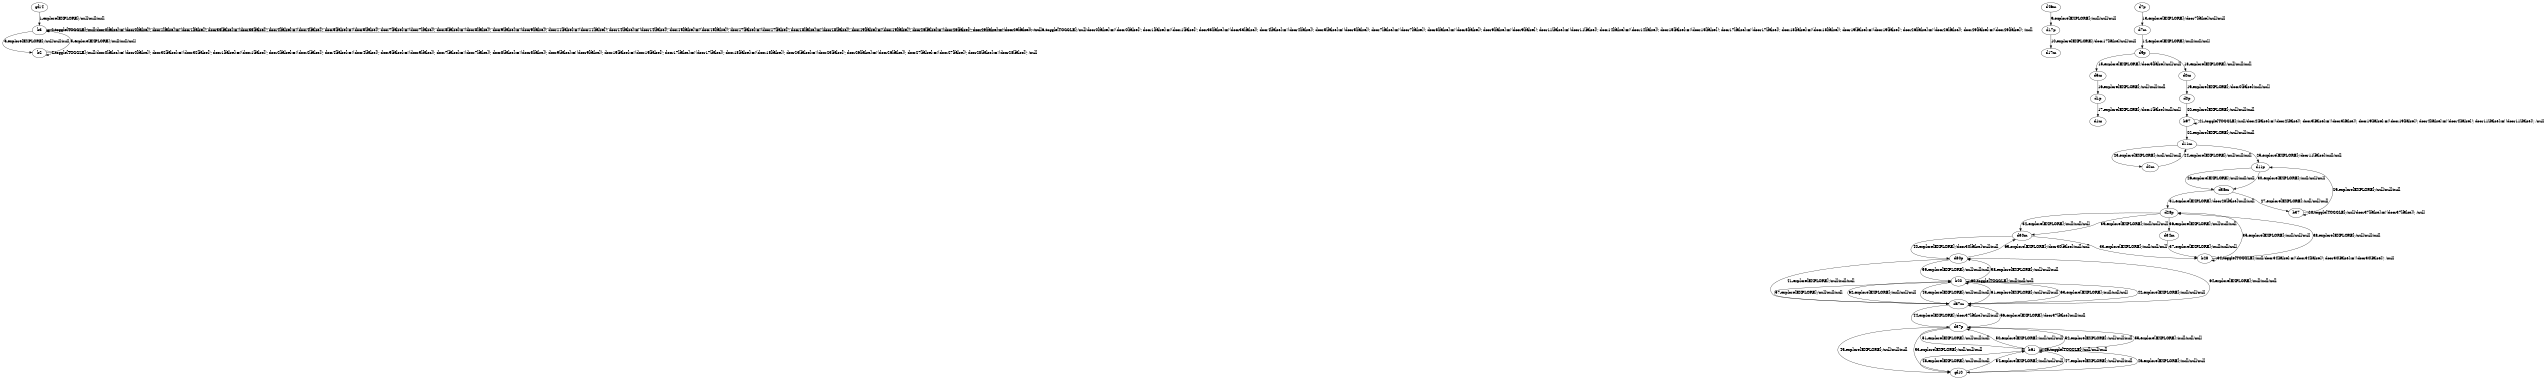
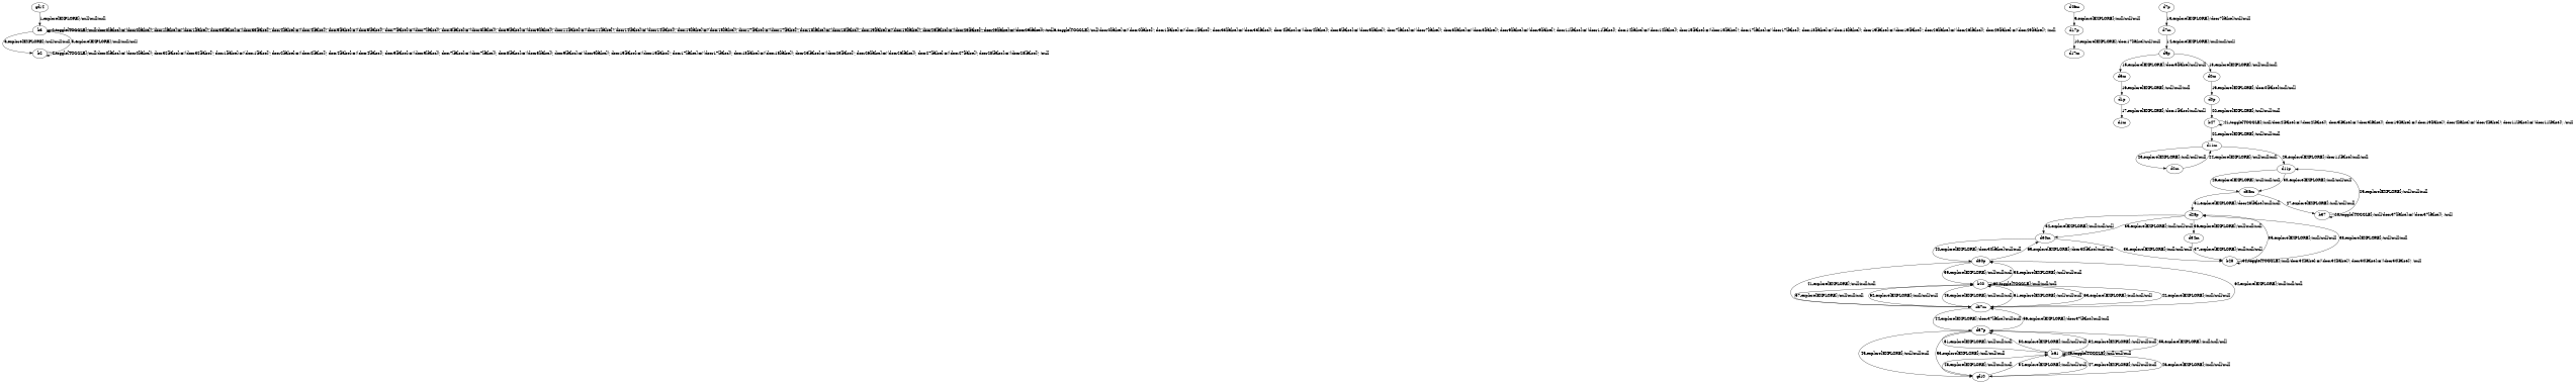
  digraph {
    gf14
    b3
    b2
    n4 [label=d46m]
    d17p
    d17m
    d7p
    d7m
    d5p
    d5m
    d0m
    d1p
    d1m
    d0p
-   b47 [label=b97]
+   b47
    d11m
    d2m
    d11p
    n19 [label=d38m]
    b37
    d28p
    d30m
    d34m
    b28
    n25 [label=d80p]
    d37m
    b20
    d37p
    gf10
    b61
    gf14 -> b3 [label="1-explore[EXPLORE];/null/null/null"]
    b3 -> b3 [label="2-toggle[TOGGLE];/null/door0[false]:=!(door0[false]); door1[false]:=!(door1[false]); door33[false]:=!(door33[false]); door4[false]:=!(door4[false]); door5[false]:=!(door5[false]); door7[false]:=!(door7[false]); door8[false]:=!(door8[false]); door9[false]:=!(door9[false]); door11[false]:=!(door11[false]); door14[false]:=!(door14[false]); door15[false]:=!(door15[false]); door17[false]:=!(door17[false]); door18[false]:=!(door18[false]); door19[false]:=!(door19[false]); door26[false]:=!(door26[false]); door29[false]:=!(door29[false]); /null"]
    b3 -> b3 [label="6-toggle[TOGGLE];/null/door0[false]:=!(door0[false]); door1[false]:=!(door1[false]); door33[false]:=!(door33[false]); door4[false]:=!(door4[false]); door5[false]:=!(door5[false]); door7[false]:=!(door7[false]); door8[false]:=!(door8[false]); door9[false]:=!(door9[false]); door11[false]:=!(door11[false]); door14[false]:=!(door14[false]); door15[false]:=!(door15[false]); door17[false]:=!(door17[false]); door18[false]:=!(door18[false]); door19[false]:=!(door19[false]); door26[false]:=!(door26[false]); door29[false]:=!(door29[false]); /null"]
    b3 -> b2 [label="3-explore[EXPLORE];/null/null/null"]
    b2 -> b3 [label="5-explore[EXPLORE];/null/null/null"]
    b2 -> b2 [label="4-toggle[TOGGLE];/null/door0[false]:=!(door0[false]); door32[false]:=!(door32[false]); door1[false]:=!(door1[false]); door2[false]:=!(door2[false]); door4[false]:=!(door4[false]); door5[false]:=!(door5[false]); door7[false]:=!(door7[false]); door8[false]:=!(door8[false]); door9[false]:=!(door9[false]); door15[false]:=!(door15[false]); door17[false]:=!(door17[false]); door18[false]:=!(door18[false]); door23[false]:=!(door23[false]); door26[false]:=!(door26[false]); door27[false]:=!(door27[false]); door28[false]:=!(door28[false]); /null"]
    n4 -> d17p [label="9-explore[EXPLORE];/null/null/null"]
    d17p -> d17m [label="10-explore[EXPLORE];/door17[false]/null/null"]
    d7p -> d7m [label="13-explore[EXPLORE];/door7[false]/null/null"]
    d7m -> d5p [label="14-explore[EXPLORE];/null/null/null"]
    d5p -> d5m [label="15-explore[EXPLORE];/door5[false]/null/null"]
    d5p -> d0m [label="18-explore[EXPLORE];/null/null/null"]
    d5m -> d1p [label="16-explore[EXPLORE];/null/null/null"]
    d0m -> d0p [label="19-explore[EXPLORE];/door0[false]/null/null"]
    d1p -> d1m [label="17-explore[EXPLORE];/door1[false]/null/null"]
    d0p -> b47 [label="20-explore[EXPLORE];/null/null/null"]
    b47 -> b47 [label="21-toggle[TOGGLE];/null/door2[false]:=!(door2[false]); door3[false]:=!(door3[false]); door19[false]:=!(door19[false]); door4[false]:=!(door4[false]); door11[false]:=!(door11[false]); /null"]
    b47 -> d11m [label="22-explore[EXPLORE];/null/null/null"]
    d11m -> d2m [label="23-explore[EXPLORE];/null/null/null"]
    d11m -> d11p [label="25-explore[EXPLORE];/door11[false]/null/null"]
    d2m -> d11m [label="24-explore[EXPLORE];/null/null/null"]
    d11p -> n19 [label="26-explore[EXPLORE];/null/null/null"]
    d11p -> n19 [label="30-explore[EXPLORE];/null/null/null"]
    n19 -> b37 [label="27-explore[EXPLORE];/null/null/null"]
    n19 -> d28p [label="31-explore[EXPLORE];/door28[false]/null/null"]
    b37 -> d11p [label="29-explore[EXPLORE];/null/null/null"]
    b37 -> b37 [label="28-toggle[TOGGLE];/null/door37[false]:=!(door37[false]); /null"]
    d28p -> d30m [label="32-explore[EXPLORE];/null/null/null"]
    d28p -> d30m [label="39-explore[EXPLORE];/null/null/null"]
    d28p -> d34m [label="36-explore[EXPLORE];/null/null/null"]
    d30m -> b28 [label="33-explore[EXPLORE];/null/null/null"]
    d30m -> n25 [label="40-explore[EXPLORE];/door30[false]/null/null"]
    d34m -> b28 [label="37-explore[EXPLORE];/null/null/null"]
    b28 -> d28p [label="35-explore[EXPLORE];/null/null/null"]
    b28 -> d28p [label="38-explore[EXPLORE];/null/null/null"]
    b28 -> b28 [label="34-toggle[TOGGLE];/null/door34[false]:=!(door34[false]); door30[false]:=!(door30[false]); /null"]
    n25 -> d30m [label="65-explore[EXPLORE];/door30[false]/null/null"]
    n25 -> d37m [label="41-explore[EXPLORE];/null/null/null"]
    n25 -> b20 [label="59-explore[EXPLORE];/null/null/null"]
    d37m -> n25 [label="64-explore[EXPLORE];/null/null/null"]
    d37m -> b20 [label="42-explore[EXPLORE];/null/null/null"]
    d37m -> b20 [label="57-explore[EXPLORE];/null/null/null"]
    d37m -> b20 [label="62-explore[EXPLORE];/null/null/null"]
    d37m -> d37p [label="44-explore[EXPLORE];/door37[false]/null/null"]
    b20 -> n25 [label="58-explore[EXPLORE];/null/null/null"]
    b20 -> d37m [label="43-explore[EXPLORE];/null/null/null"]
    b20 -> d37m [label="61-explore[EXPLORE];/null/null/null"]
    b20 -> d37m [label="63-explore[EXPLORE];/null/null/null"]
    b20 -> b20 [label="60-toggle[TOGGLE];/null/null/null"]
    d37p -> d37m [label="56-explore[EXPLORE];/door37[false]/null/null"]
    d37p -> gf10 [label="45-explore[EXPLORE];/null/null/null"]
    d37p -> gf10 [label="53-explore[EXPLORE];/null/null/null"]
    d37p -> b61 [label="51-explore[EXPLORE];/null/null/null"]
    gf10 -> b61 [label="46-explore[EXPLORE];/null/null/null"]
    gf10 -> b61 [label="48-explore[EXPLORE];/null/null/null"]
    gf10 -> b61 [label="54-explore[EXPLORE];/null/null/null"]
    b61 -> d37p [label="50-explore[EXPLORE];/null/null/null"]
    b61 -> d37p [label="52-explore[EXPLORE];/null/null/null"]
    b61 -> d37p [label="55-explore[EXPLORE];/null/null/null"]
    b61 -> gf10 [label="47-explore[EXPLORE];/null/null/null"]
    b61 -> b61 [label="49-toggle[TOGGLE];/null/null/null"]
  }
